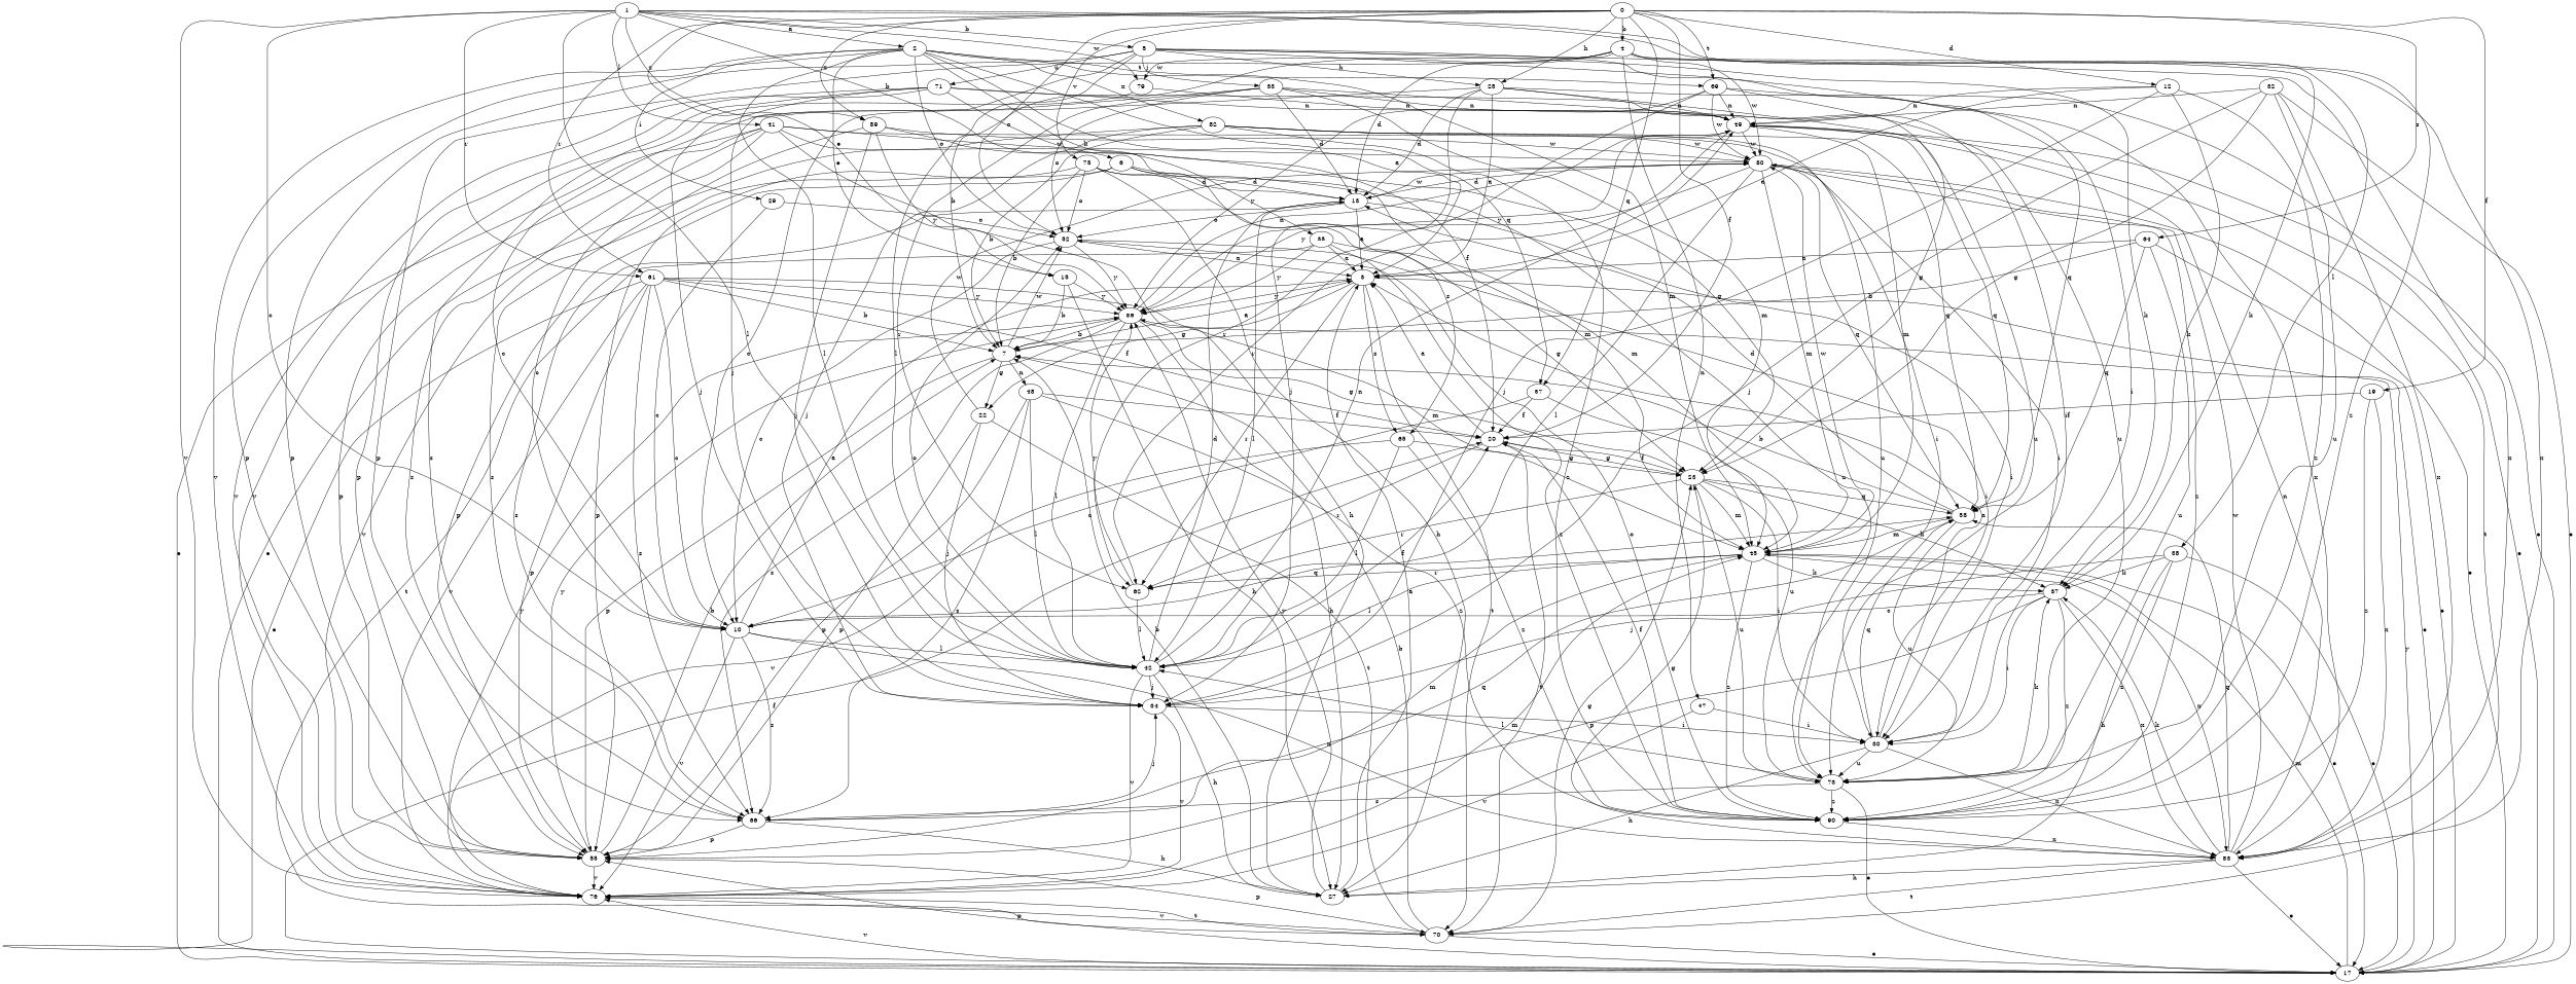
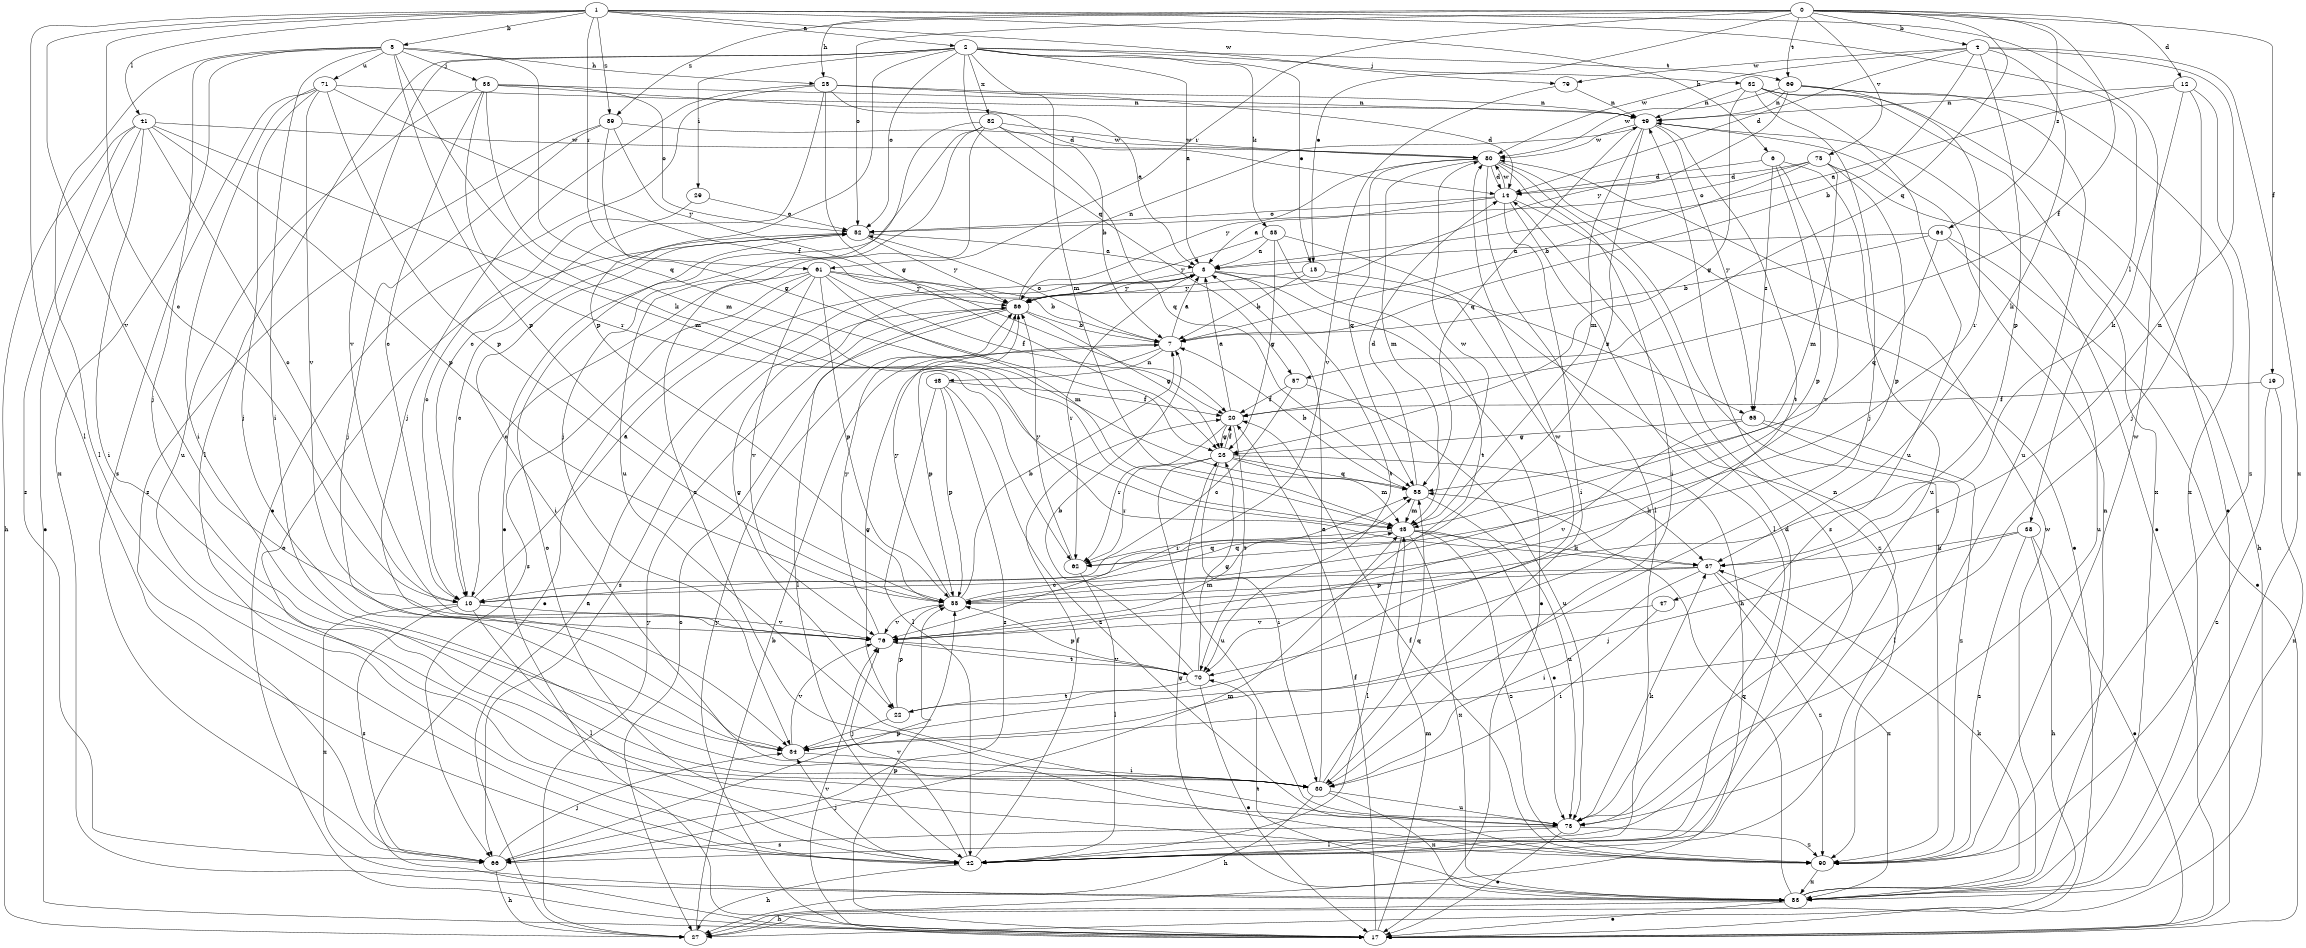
  strict digraph {
    0
    4
    12
    15
    19
    20
    25
    52
    57
    61
    64
    69
    75
    89
    79
    55
    7
-   13
+   13 [label=14]
    37
    47
    80
    83
    90
    3
    34
    49
    86
    27
    62
    70
    23
    10
    17
    30
    73
    76
    45
    66
    58
    1
    2
    5
    6
    38
    41
    42
    29
    32
    35
    82
    33
    71
    65
    22
    48
    0 -> 4 [label=b]
    0 -> 12 [label=d]
    0 -> 15 [label=e]
    0 -> 19 [label=f]
    0 -> 20 [label=f]
    0 -> 25 [label=h]
    0 -> 52 [label=o]
    0 -> 57 [label=q]
    0 -> 61 [label=r]
    0 -> 64 [label=s]
    0 -> 69 [label=t]
    0 -> 75 [label=v]
    0 -> 89 [label=z]
    4 -> 79 [label=w]
    4 -> 55 [label=p]
    4 -> 7 [label=b]
    4 -> 13 [label=d]
    4 -> 37 [label=k]
    4 -> 47 [label=n]
    4 -> 80 [label=w]
    4 -> 83 [label=x]
    12 -> 37 [label=k]
    12 -> 90 [label=z]
    12 -> 3 [label=a]
    12 -> 34 [label=j]
    12 -> 49 [label=n]
    15 -> 7 [label=b]
    15 -> 86 [label=y]
    15 -> 27 [label=h]
    19 -> 20 [label=f]
    19 -> 83 [label=x]
    19 -> 90 [label=z]
    20 -> 3 [label=a]
    20 -> 62 [label=r]
    20 -> 70 [label=t]
    20 -> 23 [label=g]
    25 -> 13 [label=d]
    25 -> 3 [label=a]
    25 -> 34 [label=j]
    25 -> 49 [label=n]
    25 -> 23 [label=g]
    25 -> 10 [label=c]
    25 -> 17 [label=e]
    52 -> 3 [label=a]
    52 -> 86 [label=y]
    52 -> 10 [label=c]
    52 -> 30 [label=i]
    57 -> 20 [label=f]
    57 -> 10 [label=c]
    57 -> 73 [label=u]
    61 -> 20 [label=f]
    61 -> 55 [label=p]
    61 -> 7 [label=b]
    61 -> 86 [label=y]
    61 -> 10 [label=c]
    61 -> 17 [label=e]
    61 -> 76 [label=v]
    61 -> 45 [label=m]
    61 -> 66 [label=s]
    64 -> 7 [label=b]
    64 -> 3 [label=a]
    64 -> 17 [label=e]
    64 -> 73 [label=u]
    64 -> 58 [label=q]
    69 -> 80 [label=w]
    69 -> 83 [label=x]
    69 -> 49 [label=n]
    69 -> 86 [label=y]
    69 -> 62 [label=r]
    69 -> 73 [label=u]
    75 -> 52 [label=o]
    75 -> 55 [label=p]
    75 -> 7 [label=b]
    75 -> 13 [label=d]
    75 -> 27 [label=h]
    75 -> 45 [label=m]
    89 -> 80 [label=w]
    89 -> 34 [label=j]
    89 -> 86 [label=y]
    89 -> 23 [label=g]
    89 -> 66 [label=s]
    79 -> 49 [label=n]
    79 -> 76 [label=v]
    55 -> 7 [label=b]
    55 -> 86 [label=y]
    55 -> 76 [label=v]
    55 -> 58 [label=q]
-   7 -> 52 [label=w]
+   7 -> 52 [label=o]
    7 -> 55 [label=p]
    7 -> 3 [label=a]
    7 -> 22 [label=g]
    7 -> 48 [label=n]
    13 -> 52 [label=o]
    13 -> 80 [label=w]
    13 -> 3 [label=a]
    13 -> 30 [label=i]
    13 -> 66 [label=s]
    13 -> 42 [label=l]
    37 -> 55 [label=p]
    37 -> 83 [label=x]
    37 -> 90 [label=z]
    37 -> 10 [label=c]
    37 -> 30 [label=i]
    47 -> 30 [label=i]
    47 -> 76 [label=v]
    80 -> 13 [label=d]
    80 -> 90 [label=z]
    80 -> 86 [label=y]
    80 -> 17 [label=e]
    80 -> 30 [label=i]
    80 -> 45 [label=m]
    80 -> 58 [label=q]
    80 -> 42 [label=l]
    83 -> 37 [label=k]
    83 -> 80 [label=w]
    83 -> 49 [label=n]
    83 -> 27 [label=h]
    83 -> 70 [label=t]
    83 -> 23 [label=g]
    83 -> 17 [label=e]
    83 -> 58 [label=q]
    90 -> 20 [label=f]
    90 -> 52 [label=o]
    90 -> 83 [label=x]
    3 -> 86 [label=y]
    3 -> 62 [label=r]
    3 -> 70 [label=t]
    3 -> 17 [label=e]
    3 -> 65 [label=s]
    3 -> 22 [label=g]
    34 -> 30 [label=i]
    34 -> 76 [label=v]
    49 -> 80 [label=w]
-   49 -> 86 [label=y]
+   49 -> 65 [label=y]
    49 -> 62 [label=r]
    49 -> 70 [label=t]
    49 -> 17 [label=e]
    49 -> 45 [label=m]
    49 -> 58 [label=q]
    86 -> 7 [label=b]
    86 -> 49 [label=n]
-   86 -> 27 [label=h]
+   86 -> 27 [label=c]
    86 -> 23 [label=g]
    86 -> 66 [label=s]
    86 -> 42 [label=l]
    27 -> 7 [label=b]
    27 -> 3 [label=a]
    27 -> 86 [label=y]
    62 -> 86 [label=y]
    62 -> 42 [label=l]
    70 -> 55 [label=p]
    70 -> 7 [label=b]
    70 -> 23 [label=g]
    70 -> 17 [label=e]
    70 -> 76 [label=v]
    23 -> 20 [label=f]
    23 -> 37 [label=k]
    23 -> 62 [label=r]
    23 -> 30 [label=i]
    23 -> 73 [label=u]
    23 -> 45 [label=m]
    23 -> 58 [label=q]
    10 -> 83 [label=x]
    10 -> 3 [label=a]
    10 -> 76 [label=v]
    10 -> 66 [label=s]
    10 -> 58 [label=q]
    10 -> 42 [label=l]
    17 -> 20 [label=f]
    17 -> 55 [label=p]
    17 -> 86 [label=y]
    17 -> 76 [label=v]
    17 -> 45 [label=m]
    30 -> 83 [label=x]
    30 -> 3 [label=a]
    30 -> 27 [label=h]
    30 -> 73 [label=u]
    30 -> 58 [label=q]
    73 -> 37 [label=k]
    73 -> 90 [label=z]
    73 -> 17 [label=e]
    73 -> 66 [label=s]
    73 -> 42 [label=l]
    76 -> 86 [label=y]
    76 -> 70 [label=t]
    76 -> 45 [label=m]
    45 -> 37 [label=k]
    45 -> 80 [label=w]
    45 -> 83 [label=x]
    45 -> 90 [label=z]
    45 -> 62 [label=r]
-   45 -> 17 [label=e]
+   45 -> 73 [label=e]
    45 -> 42 [label=l]
    66 -> 55 [label=p]
    66 -> 34 [label=j]
    66 -> 27 [label=h]
    66 -> 45 [label=m]
    58 -> 7 [label=b]
    58 -> 13 [label=d]
    58 -> 73 [label=u]
    58 -> 45 [label=m]
    1 -> 61 [label=r]
    1 -> 89 [label=z]
    1 -> 79 [label=w]
-   1 -> 90 [label=z]
+   1 -> 90 [label=w]
    1 -> 10 [label=c]
    1 -> 76 [label=v]
    1 -> 2 [label=a]
    1 -> 5 [label=b]
    1 -> 6 [label=b]
    1 -> 38 [label=l]
    1 -> 41 [label=l]
    1 -> 42 [label=l]
    2 -> 15 [label=e]
    2 -> 52 [label=o]
    2 -> 57 [label=q]
    2 -> 69 [label=t]
    2 -> 55 [label=p]
    2 -> 3 [label=a]
    2 -> 76 [label=v]
    2 -> 45 [label=m]
    2 -> 42 [label=l]
    2 -> 29 [label=i]
+   2 -> 32 [label=j]
    2 -> 35 [label=k]
    2 -> 82 [label=x]
    5 -> 25 [label=h]
    5 -> 55 [label=p]
    5 -> 37 [label=k]
    5 -> 83 [label=x]
    5 -> 34 [label=j]
    5 -> 30 [label=i]
    5 -> 58 [label=q]
    5 -> 42 [label=l]
    5 -> 33 [label=j]
    5 -> 71 [label=u]
    6 -> 55 [label=p]
    6 -> 13 [label=d]
    6 -> 73 [label=u]
    6 -> 76 [label=v]
    6 -> 65 [label=s]
    38 -> 37 [label=k]
    38 -> 90 [label=z]
    38 -> 34 [label=j]
    38 -> 27 [label=h]
    38 -> 17 [label=e]
    41 -> 55 [label=p]
    41 -> 80 [label=w]
    41 -> 27 [label=h]
    41 -> 10 [label=c]
    41 -> 17 [label=e]
    41 -> 30 [label=i]
    41 -> 45 [label=m]
    41 -> 66 [label=s]
    42 -> 20 [label=f]
    42 -> 52 [label=o]
    42 -> 13 [label=d]
    42 -> 34 [label=j]
    42 -> 49 [label=n]
    42 -> 27 [label=h]
    42 -> 76 [label=v]
    29 -> 52 [label=o]
    29 -> 10 [label=c]
    32 -> 83 [label=x]
    32 -> 34 [label=j]
    32 -> 49 [label=n]
    32 -> 23 [label=g]
    32 -> 17 [label=e]
    32 -> 73 [label=u]
    35 -> 90 [label=z]
    35 -> 3 [label=a]
    35 -> 86 [label=y]
    35 -> 70 [label=t]
    35 -> 23 [label=g]
    82 -> 7 [label=b]
    82 -> 80 [label=w]
    82 -> 90 [label=z]
    82 -> 34 [label=j]
    82 -> 17 [label=e]
    82 -> 73 [label=u]
    82 -> 58 [label=q]
    33 -> 52 [label=o]
    33 -> 13 [label=d]
    33 -> 49 [label=n]
    33 -> 62 [label=r]
    33 -> 10 [label=c]
    33 -> 73 [label=u]
    33 -> 45 [label=m]
    71 -> 20 [label=f]
    71 -> 55 [label=p]
    71 -> 34 [label=j]
    71 -> 49 [label=n]
    71 -> 30 [label=i]
    71 -> 76 [label=v]
    71 -> 66 [label=s]
    65 -> 90 [label=z]
    65 -> 23 [label=g]
    65 -> 76 [label=v]
    65 -> 42 [label=l]
    22 -> 55 [label=p]
    22 -> 80 [label=w]
    22 -> 34 [label=j]
-   22 -> 70 [label=t]
+   70 -> 22 [label=t]
    48 -> 20 [label=f]
    48 -> 55 [label=p]
    48 -> 90 [label=z]
    48 -> 66 [label=s]
    48 -> 42 [label=l]
  }
